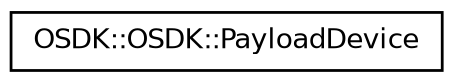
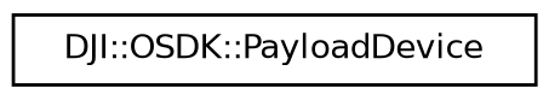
  digraph {
    rankdir=LR
-   n1 [color=black fillcolor=white fontname=Helvetica fontsize=10 height=0.2 label="OSDK::OSDK::PayloadDevice" shape=record style=filled width=0.4]
+   n1 [color=black fillcolor=white fontname=Helvetica fontsize=10 height=0.2 label="DJI::OSDK::PayloadDevice" shape=record style=filled width=0.4]
  }
